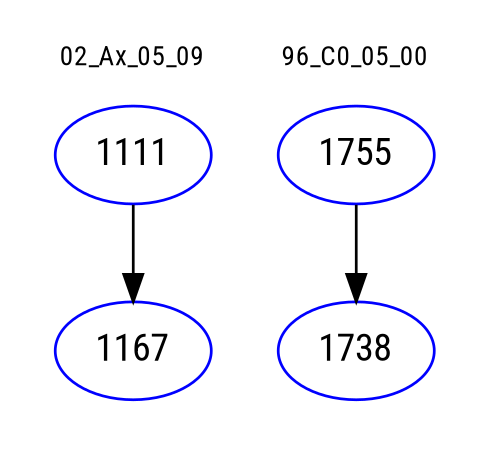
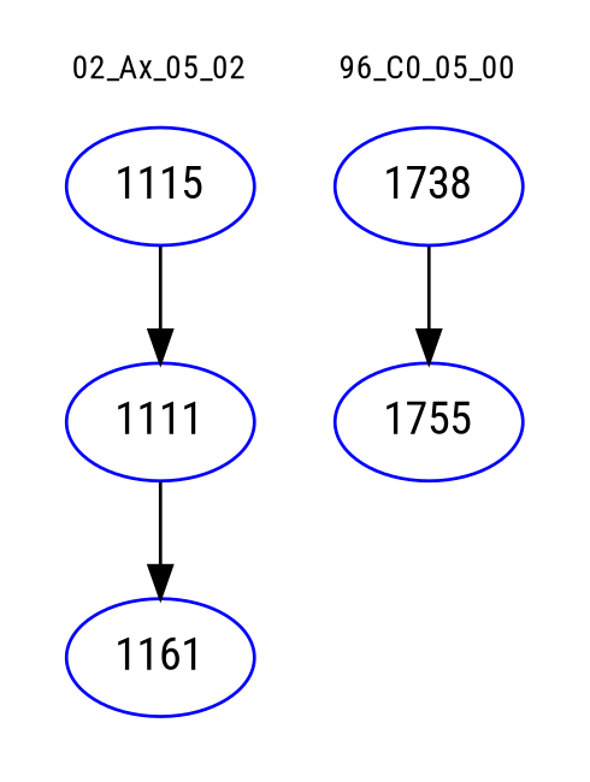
  digraph {
    fontname="Roboto Condensed"
    node [color=blue fontname="Roboto Condensed"]
    edge [color=black fontname="Roboto Condensed"]
+   n1 [label=1115]
    n2 [label=1111]
-   n3 [label=1167]
+   n3 [label=1161]
    n4 [label=1755]
    n5 [label=1738]
    subgraph cluster_1 {
      color=white
      fontsize=10
-     label="02_Ax_05_09"
+     label="02_Ax_05_02"
+     n1
      n2
      n3
    }
    subgraph cluster_2 {
      color=white
      fontsize=10
      label="96_C0_05_00"
      n4
      n5
    }
+   n1 -> n2
    n2 -> n3
-   n4 -> n5
+   n5 -> n4
  }
